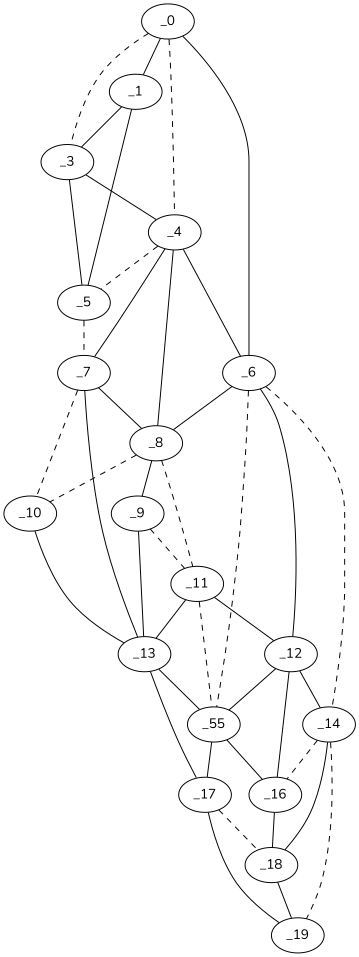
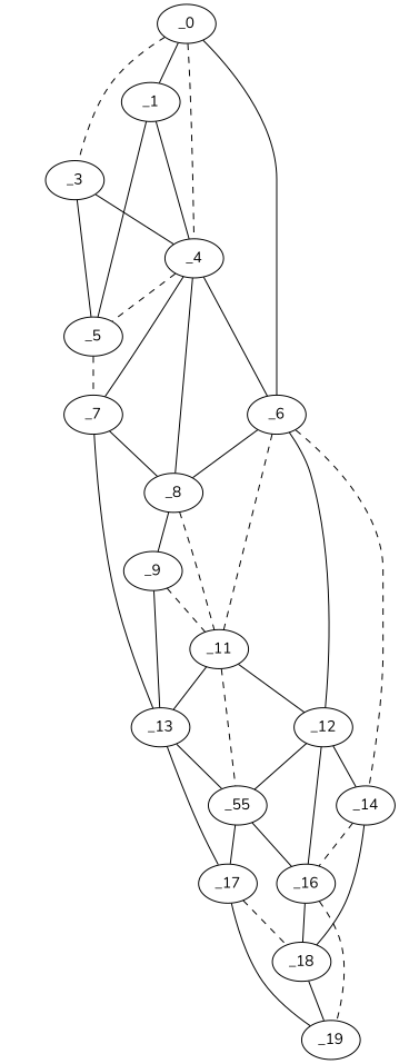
  graph {
    fontname=Nunito
    node [fontname=Nunito x=92 y=41]
    edge [fontname=Nunito style=solid valence=2]
    _0 [x=42 y=37]
    _1 [x=51 y=20]
    _3 [x=54 y=30]
    _4 [x=64 y=33]
    _6 [x=68 y=62]
    _5 [x=65 y=23]
    _7 [x=73 y=27]
    _8 [x=75]
    _11 [x=82 y=54]
    _12 [x=85 y=65]
    _14 [y=75]
-   _10 [x=81 y=36]
    _13 [y=46]
    _9 [x=80]
    n15 [label=_55 x=97 y=57]
    _16 [x=97 y=71]
    _19 [x=108 y=95]
    _18 [x=104 y=85]
    _17 [x=104 y=72]
    _0 -- _1 [valence=1]
    _0 -- _3 [style=dashed]
    _0 -- _4 [style=dashed]
    _0 -- _6 [valence=1]
-   _1 -- _3
+   _1 -- _4
    _1 -- _5 [valence=1]
    _3 -- _4
    _3 -- _5
    _4 -- _6
    _4 -- _5 [style=dashed]
    _4 -- _7
    _4 -- _8
    _6 -- _8
-   _6 -- n15 [style=dashed valence=1]
+   _6 -- _11 [style=dashed valence=1]
    _6 -- _12
    _6 -- _14 [style=dashed]
    _5 -- _7 [style=dashed]
    _7 -- _8
-   _7 -- _10 [style=dashed valence=1]
    _7 -- _13 [valence=1]
    _8 -- _11 [style=dashed]
-   _8 -- _10 [style=dashed]
    _8 -- _9
    _11 -- _12
    _11 -- _13 [valence=1]
    _11 -- n15 [style=dashed]
    _12 -- _14 [valence=1]
    _12 -- n15
    _12 -- _16
    _14 -- _16 [style=dashed valence=1]
-   _14 -- _19 [style=dashed valence=1]
+   _16 -- _19 [style=dashed valence=1]
    _14 -- _18
-   _10 -- _13 [valence=1]
    _13 -- n15 [valence=1]
    _13 -- _17 [valence=1]
    _9 -- _11 [style=dashed]
    _9 -- _13
    n15 -- _16
    n15 -- _17
    _16 -- _18
    _18 -- _19
    _17 -- _19 [valence=1]
    _17 -- _18 [style=dashed]
  }
